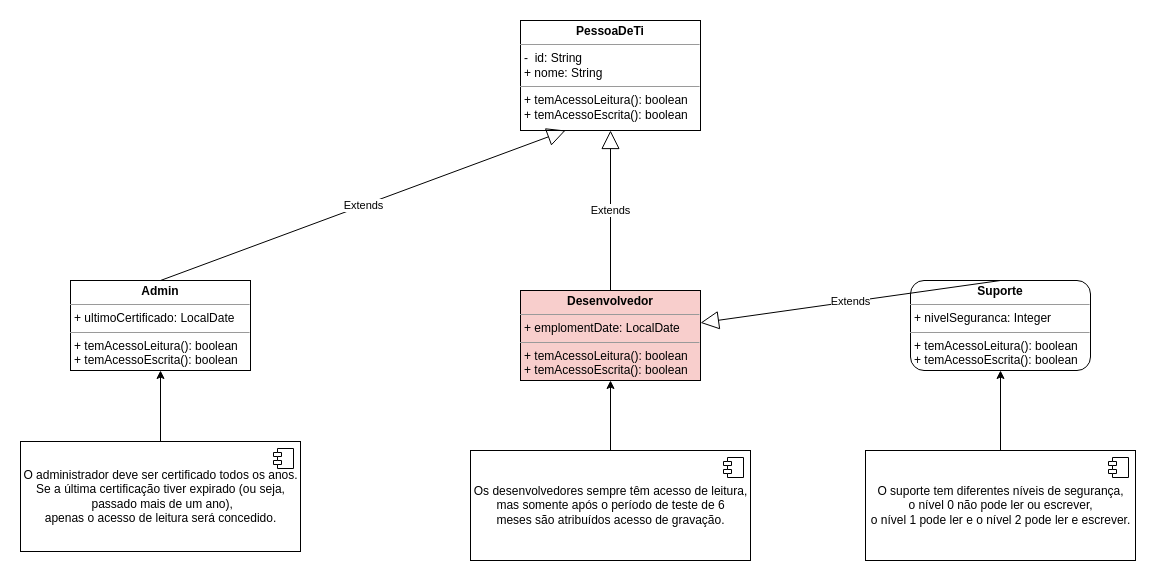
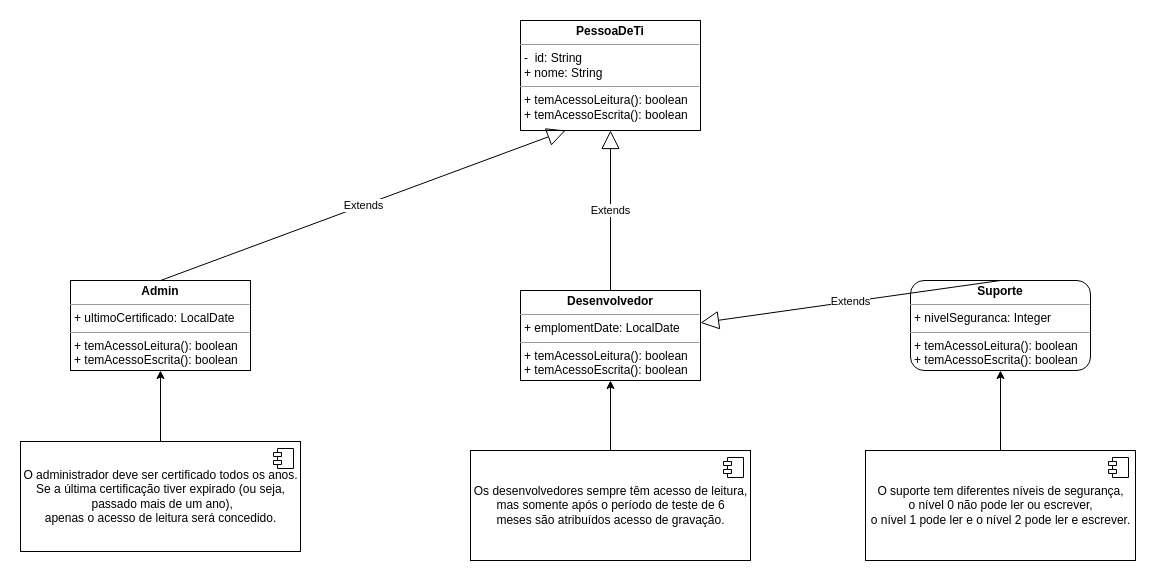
  <mxCell id="0" />
  <mxCell id="1" parent="0" />
  <mxCell id="2" value="&lt;p style=&quot;margin:0px;margin-top:4px;text-align:center;&quot;&gt;&lt;b&gt;PessoaDeTi&lt;/b&gt;&lt;/p&gt;&lt;hr size=&quot;1&quot;&gt;&lt;p style=&quot;margin:0px;margin-left:4px;&quot;&gt;-&amp;nbsp; id: String&lt;/p&gt;&lt;p style=&quot;margin:0px;margin-left:4px;&quot;&gt;+ nome: String&lt;/p&gt;&lt;hr size=&quot;1&quot;&gt;&lt;p style=&quot;margin:0px;margin-left:4px;&quot;&gt;+ temAcessoLeitura(): boolean&lt;br&gt;+ temAcessoEscrita(): boolean&lt;/p&gt;" style="verticalAlign=top;align=left;overflow=fill;fontSize=12;fontFamily=Helvetica;html=1;" vertex="1" parent="1"><mxGeometry x="520" y="20" width="180" height="110" as="geometry" /></mxCell>
  <mxCell id="3" value="&lt;p style=&quot;margin:0px;margin-top:4px;text-align:center;&quot;&gt;&lt;b&gt;Admin&lt;/b&gt;&lt;/p&gt;&lt;hr size=&quot;1&quot;&gt;&lt;p style=&quot;margin:0px;margin-left:4px;&quot;&gt;+ ultimoCertificado: LocalDate&lt;/p&gt;&lt;hr size=&quot;1&quot;&gt;&lt;p style=&quot;margin:0px;margin-left:4px;&quot;&gt;&lt;span style=&quot;background-color: initial;&quot;&gt;+ temAcessoLeitura(): boolean&lt;/span&gt;&lt;/p&gt;&lt;p style=&quot;margin: 0px 0px 0px 4px;&quot;&gt;+ temAcessoEscrita(): boolean&lt;/p&gt;" style="verticalAlign=top;align=left;overflow=fill;fontSize=12;fontFamily=Helvetica;html=1;" vertex="1" parent="1"><mxGeometry x="70" y="280" width="180" height="90" as="geometry" /></mxCell>
- <mxCell id="4" value="&lt;p style=&quot;margin:0px;margin-top:4px;text-align:center;&quot;&gt;&lt;b&gt;Desenvolvedor&lt;/b&gt;&lt;/p&gt;&lt;hr size=&quot;1&quot;&gt;&lt;p style=&quot;margin:0px;margin-left:4px;&quot;&gt;+ emplomentDate: LocalDate&lt;/p&gt;&lt;hr size=&quot;1&quot;&gt;&lt;p style=&quot;margin: 0px 0px 0px 4px;&quot;&gt;&lt;span style=&quot;background-color: initial;&quot;&gt;+ temAcessoLeitura(): boolean&lt;/span&gt;&lt;/p&gt;&lt;p style=&quot;margin: 0px 0px 0px 4px;&quot;&gt;+ temAcessoEscrita(): boolean&lt;/p&gt;" style="verticalAlign=top;align=left;overflow=fill;fontSize=12;fontFamily=Helvetica;html=1;fillColor=#f8cecc;" vertex="1" parent="1"><mxGeometry x="520" y="290" width="180" height="90" as="geometry" /></mxCell>
+ <mxCell id="4" value="&lt;p style=&quot;margin:0px;margin-top:4px;text-align:center;&quot;&gt;&lt;b&gt;Desenvolvedor&lt;/b&gt;&lt;/p&gt;&lt;hr size=&quot;1&quot;&gt;&lt;p style=&quot;margin:0px;margin-left:4px;&quot;&gt;+ emplomentDate: LocalDate&lt;/p&gt;&lt;hr size=&quot;1&quot;&gt;&lt;p style=&quot;margin: 0px 0px 0px 4px;&quot;&gt;&lt;span style=&quot;background-color: initial;&quot;&gt;+ temAcessoLeitura(): boolean&lt;/span&gt;&lt;/p&gt;&lt;p style=&quot;margin: 0px 0px 0px 4px;&quot;&gt;+ temAcessoEscrita(): boolean&lt;/p&gt;" style="verticalAlign=top;align=left;overflow=fill;fontSize=12;fontFamily=Helvetica;html=1;" vertex="1" parent="1"><mxGeometry x="520" y="290" width="180" height="90" as="geometry" /></mxCell>
  <mxCell id="5" value="&lt;p style=&quot;margin:0px;margin-top:4px;text-align:center;&quot;&gt;&lt;b&gt;Suporte&lt;/b&gt;&lt;/p&gt;&lt;hr size=&quot;1&quot;&gt;&lt;p style=&quot;margin:0px;margin-left:4px;&quot;&gt;+ nivelSeguranca: Integer&lt;/p&gt;&lt;hr size=&quot;1&quot;&gt;&lt;p style=&quot;margin: 0px 0px 0px 4px;&quot;&gt;&lt;span style=&quot;background-color: initial;&quot;&gt;+ temAcessoLeitura(): boolean&lt;/span&gt;&lt;/p&gt;&lt;p style=&quot;margin: 0px 0px 0px 4px;&quot;&gt;+ temAcessoEscrita(): boolean&lt;/p&gt;" style="verticalAlign=top;align=left;overflow=fill;fontSize=12;fontFamily=Helvetica;html=1;rounded=1;" vertex="1" parent="1"><mxGeometry x="910" y="280" width="180" height="90" as="geometry" /></mxCell>
  <mxCell id="6" value="Extends" style="endArrow=block;endSize=16;endFill=0;html=1;rounded=0;exitX=0.5;exitY=0;exitDx=0;exitDy=0;entryX=0.25;entryY=1;entryDx=0;entryDy=0;" edge="1" parent="1" source="3" target="2"><mxGeometry width="160" relative="1" as="geometry"><mxPoint x="100" y="230" as="sourcePoint" /><mxPoint x="260" y="230" as="targetPoint" /></mxGeometry></mxCell>
  <mxCell id="7" value="Extends" style="endArrow=block;endSize=16;endFill=0;html=1;rounded=0;exitX=0.5;exitY=0;exitDx=0;exitDy=0;entryX=0.5;entryY=1;entryDx=0;entryDy=0;" edge="1" parent="1" source="4" target="2"><mxGeometry width="160" relative="1" as="geometry"><mxPoint x="330" y="240" as="sourcePoint" /><mxPoint x="490" y="240" as="targetPoint" /></mxGeometry></mxCell>
  <mxCell id="8" value="Extends" style="endArrow=block;endSize=16;endFill=0;html=1;rounded=0;exitX=0.5;exitY=0;exitDx=0;exitDy=0;" edge="1" parent="1" source="5" target="4"><mxGeometry width="160" relative="1" as="geometry"><mxPoint x="570" y="220" as="sourcePoint" /><mxPoint x="730" y="220" as="targetPoint" /></mxGeometry></mxCell>
  <mxCell id="9" value="" style="edgeStyle=orthogonalEdgeStyle;rounded=0;orthogonalLoop=1;jettySize=auto;html=1;" edge="1" parent="1" source="10" target="3"><mxGeometry relative="1" as="geometry" /></mxCell>
  <mxCell id="10" value="O administrador deve ser certificado&amp;nbsp;todos os anos.&lt;br&gt;Se a última certificação tiver expirado (ou seja,&lt;br&gt;&amp;nbsp;passado mais de um ano),&lt;br&gt;apenas o acesso de leitura será concedido." style="html=1;dropTarget=0;" vertex="1" parent="1"><mxGeometry x="20" y="441" width="280" height="110" as="geometry" /></mxCell>
  <mxCell id="11" value="" style="shape=module;jettyWidth=8;jettyHeight=4;" vertex="1" parent="10"><mxGeometry x="1" width="20" height="20" relative="1" as="geometry"><mxPoint x="-27" y="7" as="offset" /></mxGeometry></mxCell>
  <mxCell id="12" value="" style="edgeStyle=orthogonalEdgeStyle;rounded=0;orthogonalLoop=1;jettySize=auto;html=1;" edge="1" parent="1" source="13" target="4"><mxGeometry relative="1" as="geometry" /></mxCell>
  <mxCell id="13" value="Os desenvolvedores sempre têm acesso de leitura, &lt;br&gt;mas somente após o período de teste de 6&lt;br&gt;meses são atribuídos acesso de gravação." style="html=1;dropTarget=0;" vertex="1" parent="1"><mxGeometry x="470" y="450" width="280" height="110" as="geometry" /></mxCell>
  <mxCell id="14" value="" style="shape=module;jettyWidth=8;jettyHeight=4;" vertex="1" parent="13"><mxGeometry x="1" width="20" height="20" relative="1" as="geometry"><mxPoint x="-27" y="7" as="offset" /></mxGeometry></mxCell>
  <mxCell id="15" value="" style="edgeStyle=orthogonalEdgeStyle;rounded=0;orthogonalLoop=1;jettySize=auto;html=1;" edge="1" parent="1" source="16" target="5"><mxGeometry relative="1" as="geometry" /></mxCell>
  <mxCell id="16" value="O suporte tem diferentes níveis de segurança, &lt;br&gt;o nível 0 não pode ler ou escrever, &lt;br&gt;o nível 1 pode ler e o nível 2 pode ler e escrever." style="html=1;dropTarget=0;" vertex="1" parent="1"><mxGeometry x="865" y="450" width="270" height="110" as="geometry" /></mxCell>
  <mxCell id="17" value="" style="shape=module;jettyWidth=8;jettyHeight=4;" vertex="1" parent="16"><mxGeometry x="1" width="20" height="20" relative="1" as="geometry"><mxPoint x="-27" y="7" as="offset" /></mxGeometry></mxCell>
